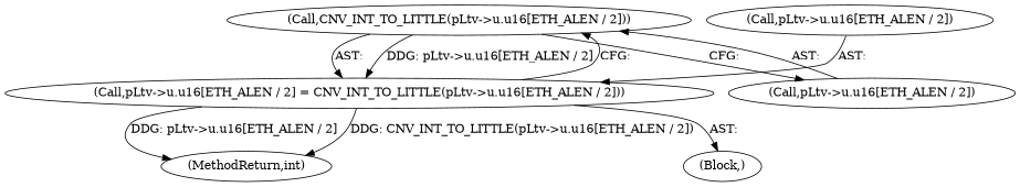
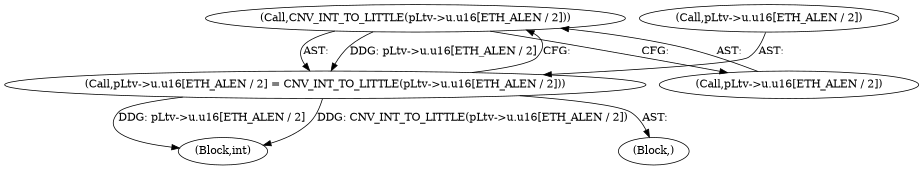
  digraph {
    n1 [label="(Call,CNV_INT_TO_LITTLE(pLtv->u.u16[ETH_ALEN / 2]))"]
    n2 [label="(Call,pLtv->u.u16[ETH_ALEN / 2] = CNV_INT_TO_LITTLE(pLtv->u.u16[ETH_ALEN / 2]))"]
    n3 [label="(Call,pLtv->u.u16[ETH_ALEN / 2])"]
-   n4 [label="(MethodReturn,int)"]
+   n4 [label="(Block,int)"]
    n5 [label="(Block,)"]
    n6 [label="(Call,pLtv->u.u16[ETH_ALEN / 2])"]
    n1 -> n2 [label="AST: "]
    n1 -> n2 [label="DDG: pLtv->u.u16[ETH_ALEN / 2]"]
    n1 -> n3 [label="CFG: "]
    n2 -> n1 [label="CFG: "]
    n2 -> n4 [label="DDG: CNV_INT_TO_LITTLE(pLtv->u.u16[ETH_ALEN / 2])"]
    n2 -> n4 [label="DDG: pLtv->u.u16[ETH_ALEN / 2]"]
    n2 -> n5 [label="AST: "]
    n3 -> n1 [label="AST: "]
    n6 -> n2 [label="AST: "]
  }
